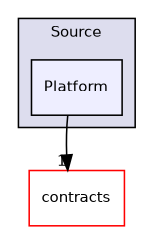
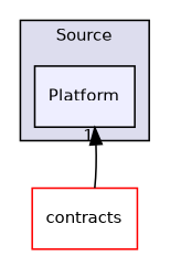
  digraph {
    compound=true
    node [fontname=Helvetica fontsize=10 shape=box style=filled]
    n1 [fillcolor="#eeeeff" label=Platform pencolor=black]
    n2 [color=red fillcolor=white label=contracts]
    subgraph cluster_1 {
      bgcolor="#ddddee"
      fontname=Helvetica
      fontsize=10
      label=Source
      pencolor=black
      n1
    }
-   n1 -> n2 [headlabel=1 labeldistance=1.5 labelfontname=Helvetica labelfontsize=10]
+   n2 -> n1 [headlabel=1 labeldistance=1.5 labelfontname=Helvetica labelfontsize=10]
  }
